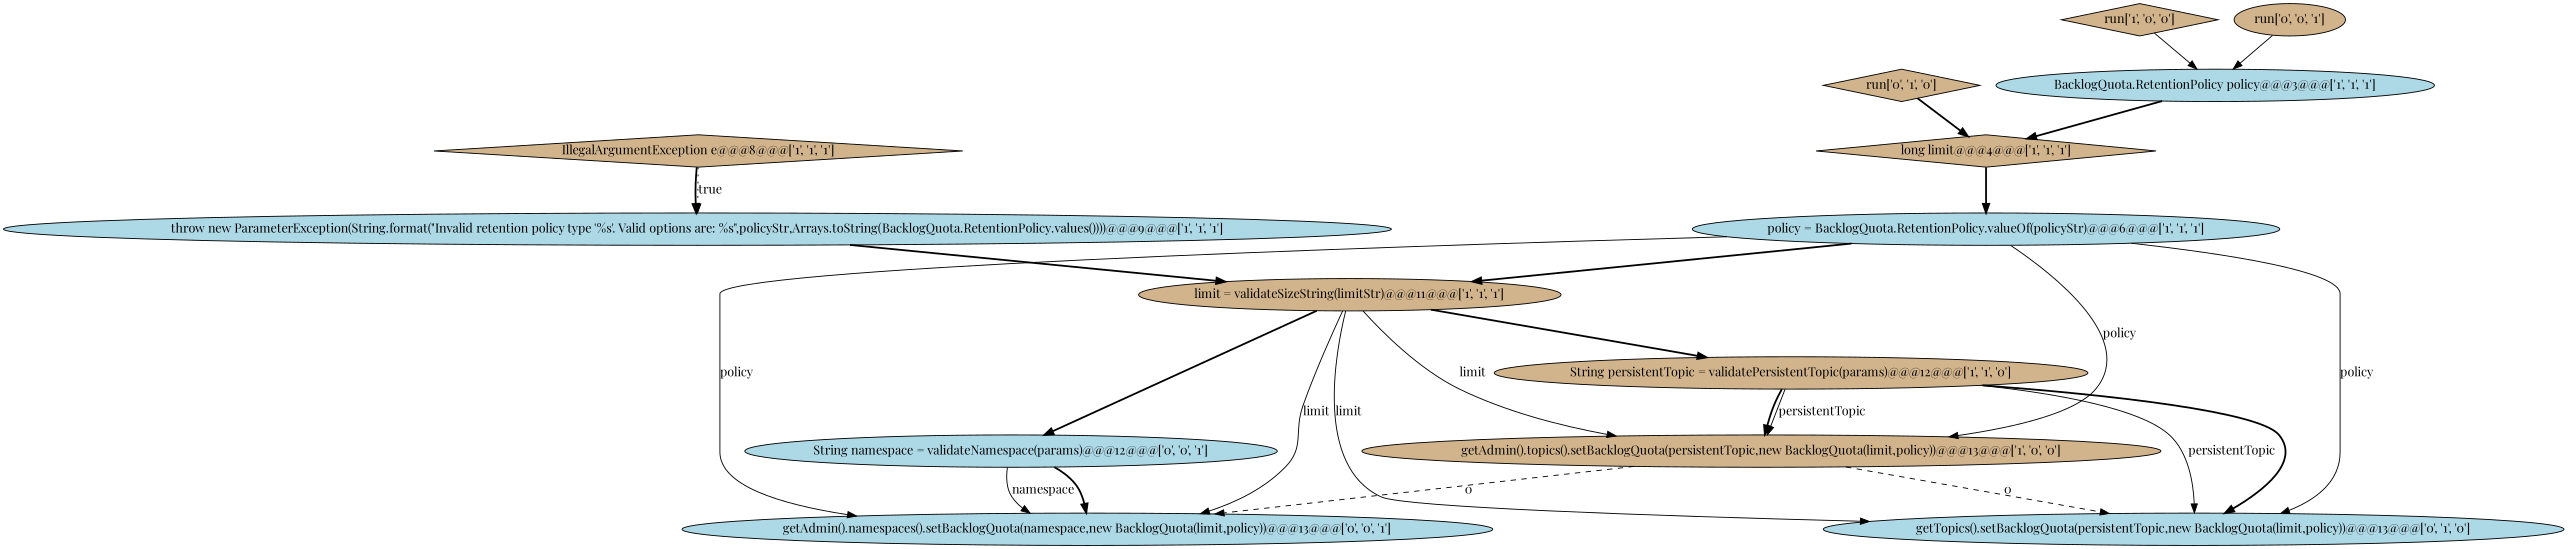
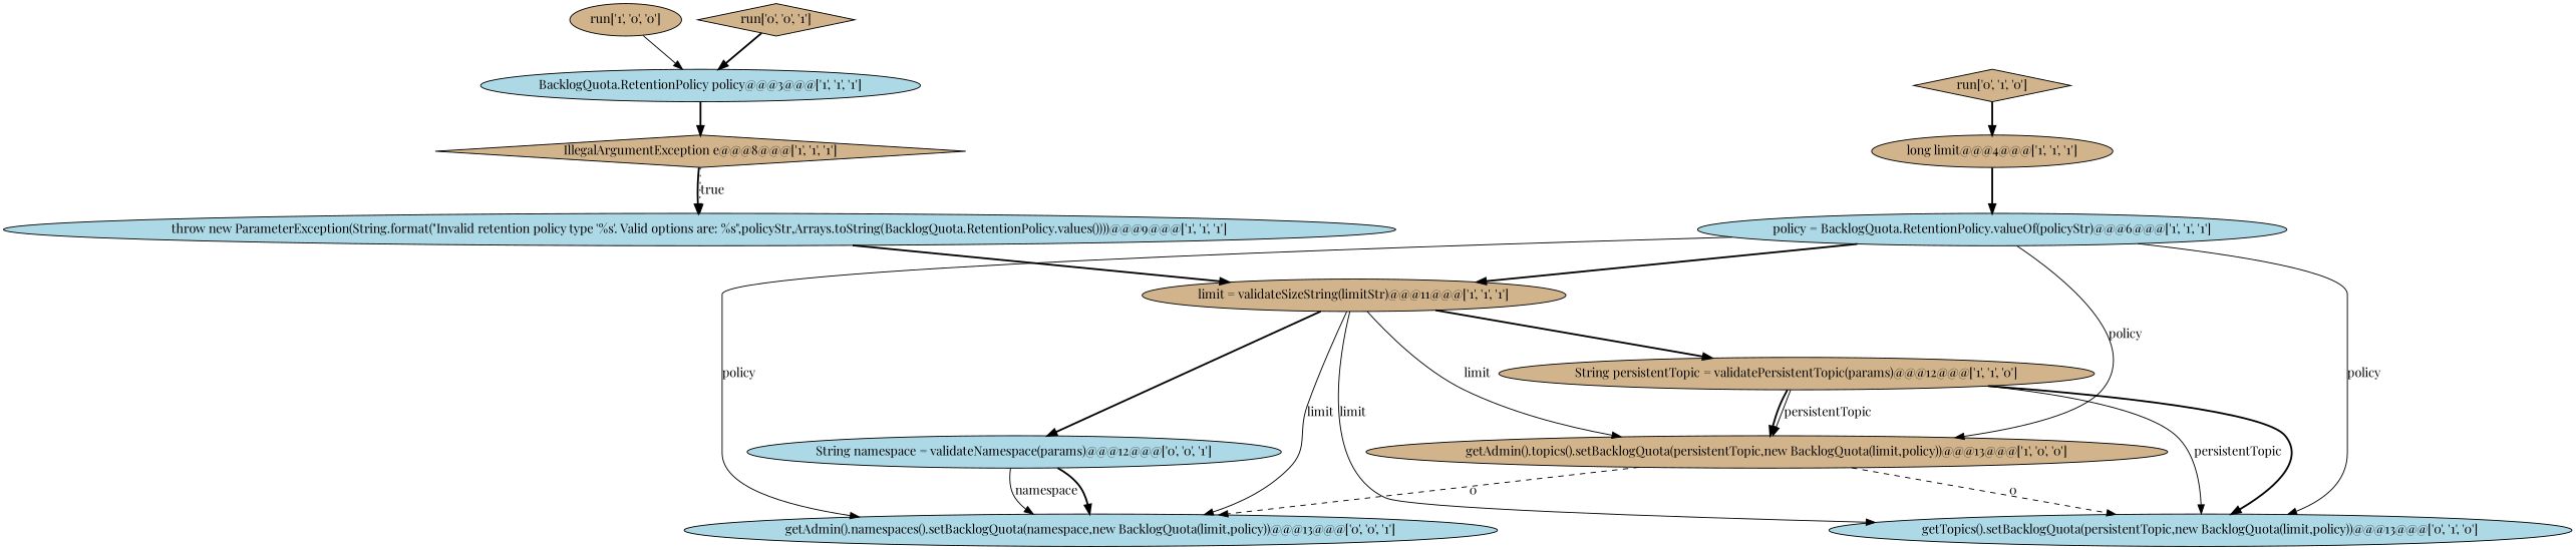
  digraph {
    fontname="Playfair Display"
    node [fillcolor=tan fontname="Playfair Display" shape=ellipse style=filled]
    edge [fontname="Playfair Display" style=bold]
    n1 [fillcolor=lightblue label="policy = BacklogQuota.RetentionPolicy.valueOf(policyStr)@@@6@@@['1', '1', '1']"]
    n2 [label="limit = validateSizeString(limitStr)@@@11@@@['1', '1', '1']"]
    n3 [fillcolor=lightblue label="getAdmin().namespaces().setBacklogQuota(namespace,new BacklogQuota(limit,policy))@@@13@@@['0', '0', '1']"]
    n4 [fillcolor=lightblue label="getTopics().setBacklogQuota(persistentTopic,new BacklogQuota(limit,policy))@@@13@@@['0', '1', '0']"]
    n5 [label="getAdmin().topics().setBacklogQuota(persistentTopic,new BacklogQuota(limit,policy))@@@13@@@['1', '0', '0']"]
    n6 [label="String persistentTopic = validatePersistentTopic(params)@@@12@@@['1', '1', '0']"]
    n7 [fillcolor=lightblue label="String namespace = validateNamespace(params)@@@12@@@['0', '0', '1']"]
    n8 [label="IllegalArgumentException e@@@8@@@['1', '1', '1']" shape=diamond]
    n9 [fillcolor=lightblue label="throw new ParameterException(String.format(\"Invalid retention policy type '%s'. Valid options are: %s\",policyStr,Arrays.toString(BacklogQuota.RetentionPolicy.values())))@@@9@@@['1', '1', '1']"]
    n10 [label="run['0', '1', '0']" shape=diamond]
-   n11 [label="long limit@@@4@@@['1', '1', '1']" shape=diamond]
+   n11 [label="long limit@@@4@@@['1', '1', '1']"]
    n12 [fillcolor=lightblue label="BacklogQuota.RetentionPolicy policy@@@3@@@['1', '1', '1']"]
-   n13 [label="run['1', '0', '0']" shape=diamond]
-   n14 [label="run['0', '0', '1']"]
+   n13 [label="run['1', '0', '0']"]
+   n14 [label="run['0', '0', '1']" shape=diamond]
    n1 -> n2
    n1 -> n3 [label=policy style=solid]
    n1 -> n4 [label=policy style=solid]
    n1 -> n5 [label=policy style=solid]
    n2 -> n3 [label=limit style=solid]
    n2 -> n4 [label=limit style=solid]
    n2 -> n5 [label=limit style=solid]
    n2 -> n6
    n2 -> n7
    n5 -> n3 [label=0 style=dashed]
    n5 -> n4 [label=0 style=dashed]
    n6 -> n4 [label=persistentTopic style=solid]
    n6 -> n4
    n6 -> n5 [label=persistentTopic style=solid]
    n6 -> n5
    n7 -> n3 [label=namespace style=solid]
    n7 -> n3
    n8 -> n9 [label=true style=dotted]
    n8 -> n9
    n9 -> n2
    n10 -> n11
    n11 -> n1
-   n12 -> n11
+   n12 -> n8
    n13 -> n12 [style=solid]
-   n14 -> n12 [style=solid]
+   n14 -> n12
  }
